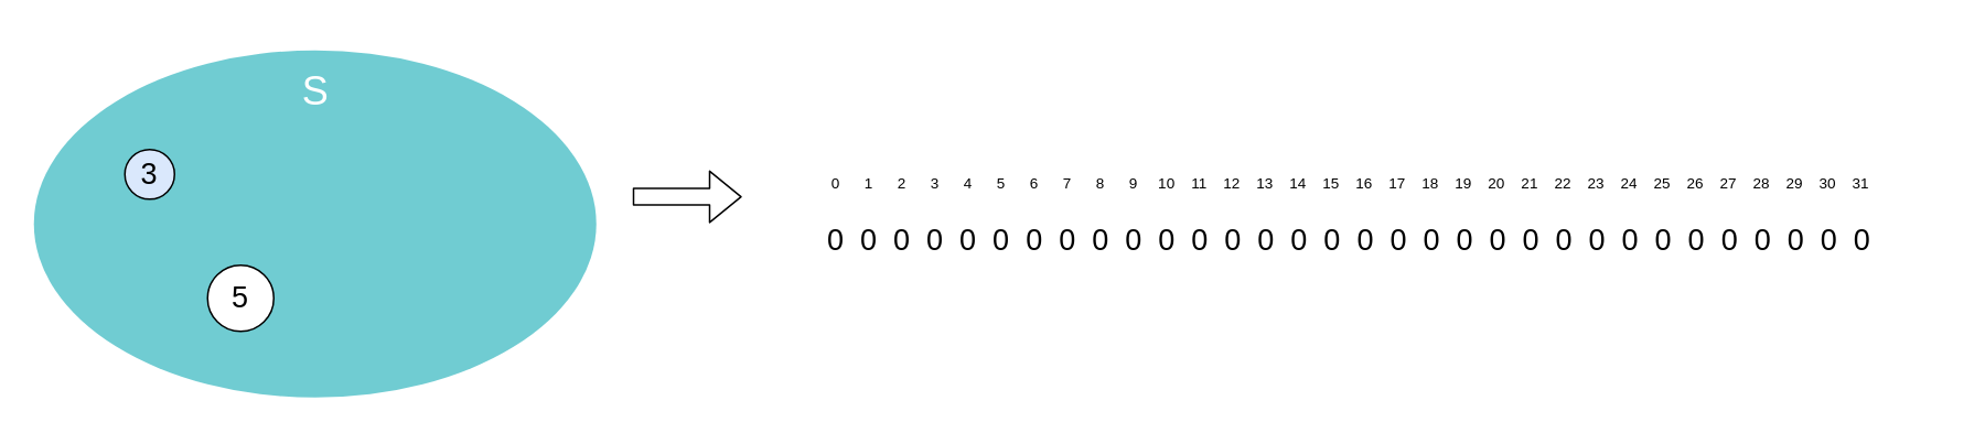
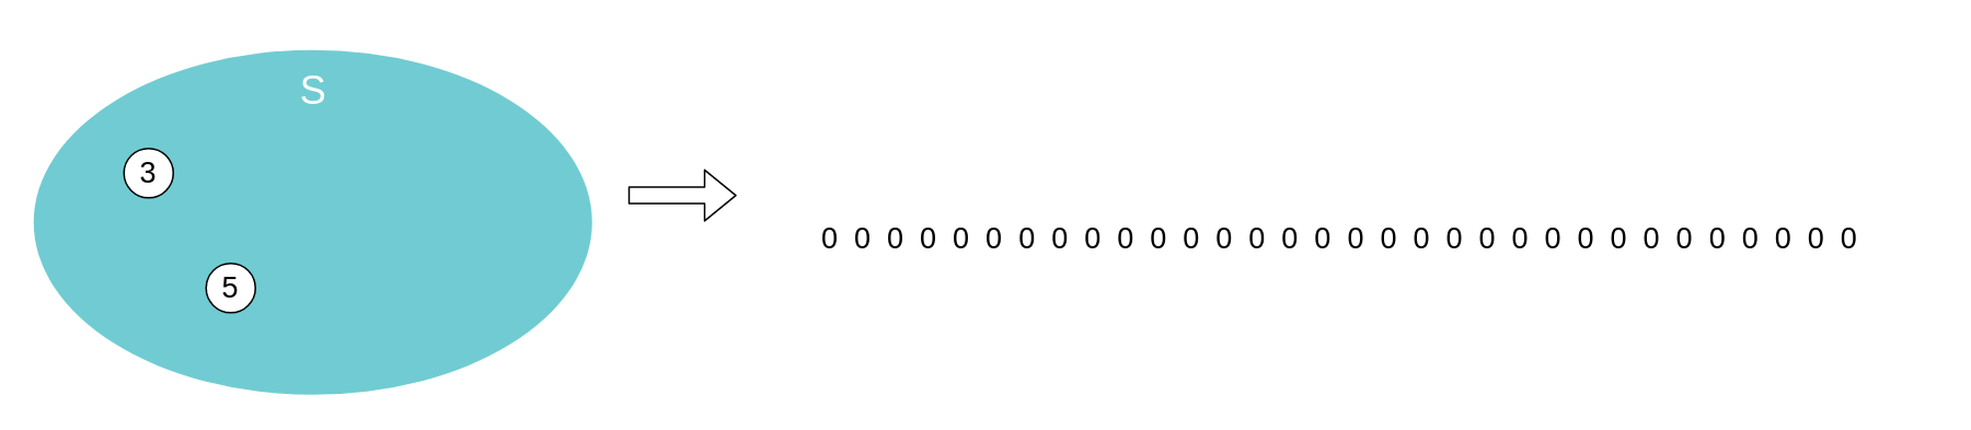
  <mxCell id="0" />
  <mxCell id="1" parent="0" />
  <mxCell id="2" value="" style="ellipse;fillColor=#12AAB5;opacity=60;strokeColor=none;html=1;fontColor=#FFFFFF;" parent="1" vertex="1"><mxGeometry x="20" y="30" width="340" height="210" as="geometry" /></mxCell>
  <mxCell id="3" value="S" style="text;fontSize=24;align=center;verticalAlign=middle;html=1;fontColor=#FFFFFF;" parent="1" vertex="1"><mxGeometry x="95" y="20" width="190" height="70" as="geometry" /></mxCell>
- <mxCell id="4" value="&lt;font style=&quot;font-size: 18px&quot;&gt;3&lt;/font&gt;" style="ellipse;whiteSpace=wrap;html=1;aspect=fixed;fillColor=#dae8fc;" vertex="1" parent="1"><mxGeometry x="75" y="90" width="30" height="30" as="geometry" /></mxCell>
- <mxCell id="5" value="&lt;font style=&quot;font-size: 18px&quot;&gt;5&lt;/font&gt;" style="ellipse;whiteSpace=wrap;html=1;aspect=fixed;" vertex="1" parent="1"><mxGeometry x="125" y="160" width="40" height="40" as="geometry" /></mxCell>
+ <mxCell id="4" value="&lt;font style=&quot;font-size: 18px&quot;&gt;3&lt;/font&gt;" style="ellipse;whiteSpace=wrap;html=1;aspect=fixed;" vertex="1" parent="1"><mxGeometry x="75" y="90" width="30" height="30" as="geometry" /></mxCell>
+ <mxCell id="5" value="&lt;font style=&quot;font-size: 18px&quot;&gt;5&lt;/font&gt;" style="ellipse;whiteSpace=wrap;html=1;aspect=fixed;" vertex="1" parent="1"><mxGeometry x="125" y="160" width="30" height="30" as="geometry" /></mxCell>
  <mxCell id="6" value="" style="shape=flexArrow;endArrow=classic;html=1;" edge="1" parent="1"><mxGeometry width="50" height="50" relative="1" as="geometry"><mxPoint x="382" y="118.57" as="sourcePoint" /><mxPoint x="448" y="118.57" as="targetPoint" /></mxGeometry></mxCell>
  <mxCell id="7" value="&lt;font style=&quot;font-size: 18px&quot;&gt;0&amp;nbsp; 0&lt;/font&gt;&lt;span style=&quot;font-size: 18px&quot;&gt;&amp;nbsp; 0&lt;/span&gt;&lt;span style=&quot;font-size: 18px&quot;&gt;&amp;nbsp; 0&lt;/span&gt;&lt;span style=&quot;font-size: 18px&quot;&gt;&amp;nbsp; 0&lt;/span&gt;&lt;span style=&quot;font-size: 18px&quot;&gt;&amp;nbsp; 0&lt;/span&gt;&lt;span style=&quot;font-size: 18px&quot;&gt;&amp;nbsp; 0&lt;/span&gt;&lt;span style=&quot;font-size: 18px&quot;&gt;&amp;nbsp; 0&lt;/span&gt;&lt;span style=&quot;font-size: 18px&quot;&gt;&amp;nbsp; 0&lt;/span&gt;&lt;span style=&quot;font-size: 18px&quot;&gt;&amp;nbsp; 0&lt;/span&gt;&lt;span style=&quot;font-size: 18px&quot;&gt;&amp;nbsp; 0&lt;/span&gt;&lt;span style=&quot;font-size: 18px&quot;&gt;&amp;nbsp; 0&lt;/span&gt;&lt;span style=&quot;font-size: 18px&quot;&gt;&amp;nbsp; 0&lt;/span&gt;&lt;span style=&quot;font-size: 18px&quot;&gt;&amp;nbsp; 0&lt;/span&gt;&lt;span style=&quot;font-size: 18px&quot;&gt;&amp;nbsp; 0&lt;/span&gt;&lt;span style=&quot;font-size: 18px&quot;&gt;&amp;nbsp; 0&lt;/span&gt;&lt;span style=&quot;font-size: 18px&quot;&gt;&amp;nbsp; 0&lt;/span&gt;&lt;span style=&quot;font-size: 18px&quot;&gt;&amp;nbsp; 0&lt;/span&gt;&lt;span style=&quot;font-size: 18px&quot;&gt;&amp;nbsp; 0&lt;/span&gt;&lt;span style=&quot;font-size: 18px&quot;&gt;&amp;nbsp; 0&lt;/span&gt;&lt;span style=&quot;font-size: 18px&quot;&gt;&amp;nbsp; 0&lt;/span&gt;&lt;span style=&quot;font-size: 18px&quot;&gt;&amp;nbsp; 0&lt;/span&gt;&lt;span style=&quot;font-size: 18px&quot;&gt;&amp;nbsp; 0&lt;/span&gt;&lt;span style=&quot;font-size: 18px&quot;&gt;&amp;nbsp; 0&lt;/span&gt;&lt;span style=&quot;font-size: 18px&quot;&gt;&amp;nbsp; 0&lt;/span&gt;&lt;span style=&quot;font-size: 18px&quot;&gt;&amp;nbsp; 0&lt;/span&gt;&lt;span style=&quot;font-size: 18px&quot;&gt;&amp;nbsp; 0&lt;/span&gt;&lt;span style=&quot;font-size: 18px&quot;&gt;&amp;nbsp; 0&lt;/span&gt;&lt;span style=&quot;font-size: 18px&quot;&gt;&amp;nbsp; 0&lt;/span&gt;&lt;span style=&quot;font-size: 18px&quot;&gt;&amp;nbsp; 0&lt;/span&gt;&lt;span style=&quot;font-size: 18px&quot;&gt;&amp;nbsp; 0&lt;/span&gt;&lt;span style=&quot;font-size: 18px&quot;&gt;&amp;nbsp; 0&lt;/span&gt;" style="text;html=1;strokeColor=none;fillColor=none;align=left;verticalAlign=middle;whiteSpace=wrap;rounded=0;fontSize=16;" vertex="1" parent="1"><mxGeometry x="498" y="135" width="680" height="20" as="geometry" /></mxCell>
- <mxCell id="8" value="&lt;font style=&quot;font-size: 9px&quot;&gt;&amp;nbsp;0&amp;nbsp; &amp;nbsp; &amp;nbsp; 1&amp;nbsp; &amp;nbsp; &amp;nbsp; 2&amp;nbsp; &amp;nbsp; &amp;nbsp; 3&amp;nbsp; &amp;nbsp; &amp;nbsp; 4&amp;nbsp; &amp;nbsp; &amp;nbsp; 5&amp;nbsp; &amp;nbsp; &amp;nbsp; 6&amp;nbsp; &amp;nbsp; &amp;nbsp; 7&amp;nbsp; &amp;nbsp; &amp;nbsp; 8&amp;nbsp; &amp;nbsp; &amp;nbsp; 9&amp;nbsp; &amp;nbsp; &amp;nbsp;10&amp;nbsp; &amp;nbsp; 11&amp;nbsp; &amp;nbsp; 12&amp;nbsp; &amp;nbsp; 13&amp;nbsp; &amp;nbsp; 14&amp;nbsp; &amp;nbsp; 15&amp;nbsp; &amp;nbsp; 16&lt;/font&gt;&lt;span style=&quot;font-size: 9px&quot;&gt;&amp;nbsp; &amp;nbsp; 17&lt;/span&gt;&lt;span style=&quot;font-size: 9px&quot;&gt;&amp;nbsp; &amp;nbsp; 18&amp;nbsp; &amp;nbsp; 19&amp;nbsp; &amp;nbsp; 20&lt;/span&gt;&lt;span style=&quot;font-size: 9px&quot;&gt;&amp;nbsp; &amp;nbsp; 21&lt;/span&gt;&lt;span style=&quot;font-size: 9px&quot;&gt;&amp;nbsp; &amp;nbsp; 22&lt;/span&gt;&lt;span style=&quot;font-size: 9px&quot;&gt;&amp;nbsp; &amp;nbsp; 23&lt;/span&gt;&lt;span style=&quot;font-size: 9px&quot;&gt;&amp;nbsp; &amp;nbsp; 24&lt;/span&gt;&lt;span style=&quot;font-size: 9px&quot;&gt;&amp;nbsp; &amp;nbsp; 25&lt;/span&gt;&lt;span style=&quot;font-size: 9px&quot;&gt;&amp;nbsp; &amp;nbsp; 26&lt;/span&gt;&lt;span style=&quot;font-size: 9px&quot;&gt;&amp;nbsp; &amp;nbsp; 27&lt;/span&gt;&lt;span style=&quot;font-size: 9px&quot;&gt;&amp;nbsp; &amp;nbsp; 28&lt;/span&gt;&lt;span style=&quot;font-size: 9px&quot;&gt;&amp;nbsp; &amp;nbsp; 29&lt;/span&gt;&lt;span style=&quot;font-size: 9px&quot;&gt;&amp;nbsp; &amp;nbsp; 30&lt;/span&gt;&lt;span style=&quot;font-size: 9px&quot;&gt;&amp;nbsp; &amp;nbsp; 31&lt;/span&gt;" style="text;html=1;strokeColor=none;fillColor=none;align=left;verticalAlign=middle;whiteSpace=wrap;rounded=0;" vertex="1" parent="1"><mxGeometry x="498" y="100" width="642" height="20" as="geometry" /></mxCell>
